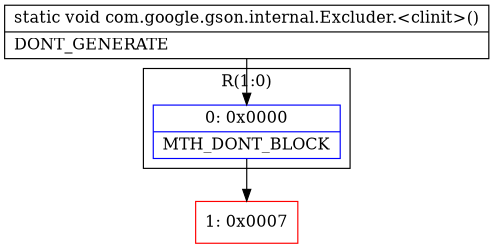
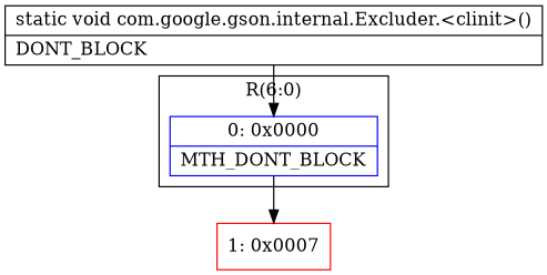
  digraph {
    node [shape=record]
    n1 [color=blue label="{0\:\ 0x0000|MTH_DONT_BLOCK\l}"]
    n2 [color=red label="{1\:\ 0x0007}"]
-   n3 [label="{static void com.google.gson.internal.Excluder.\<clinit\>()  | DONT_GENERATE\l}"]
+   n3 [label="{static void com.google.gson.internal.Excluder.\<clinit\>()  | DONT_BLOCK\l}"]
    subgraph cluster_1 {
-     label="R(1:0)"
+     label="R(6:0)"
      n1
    }
    n1 -> n2
    n3 -> n1
  }
